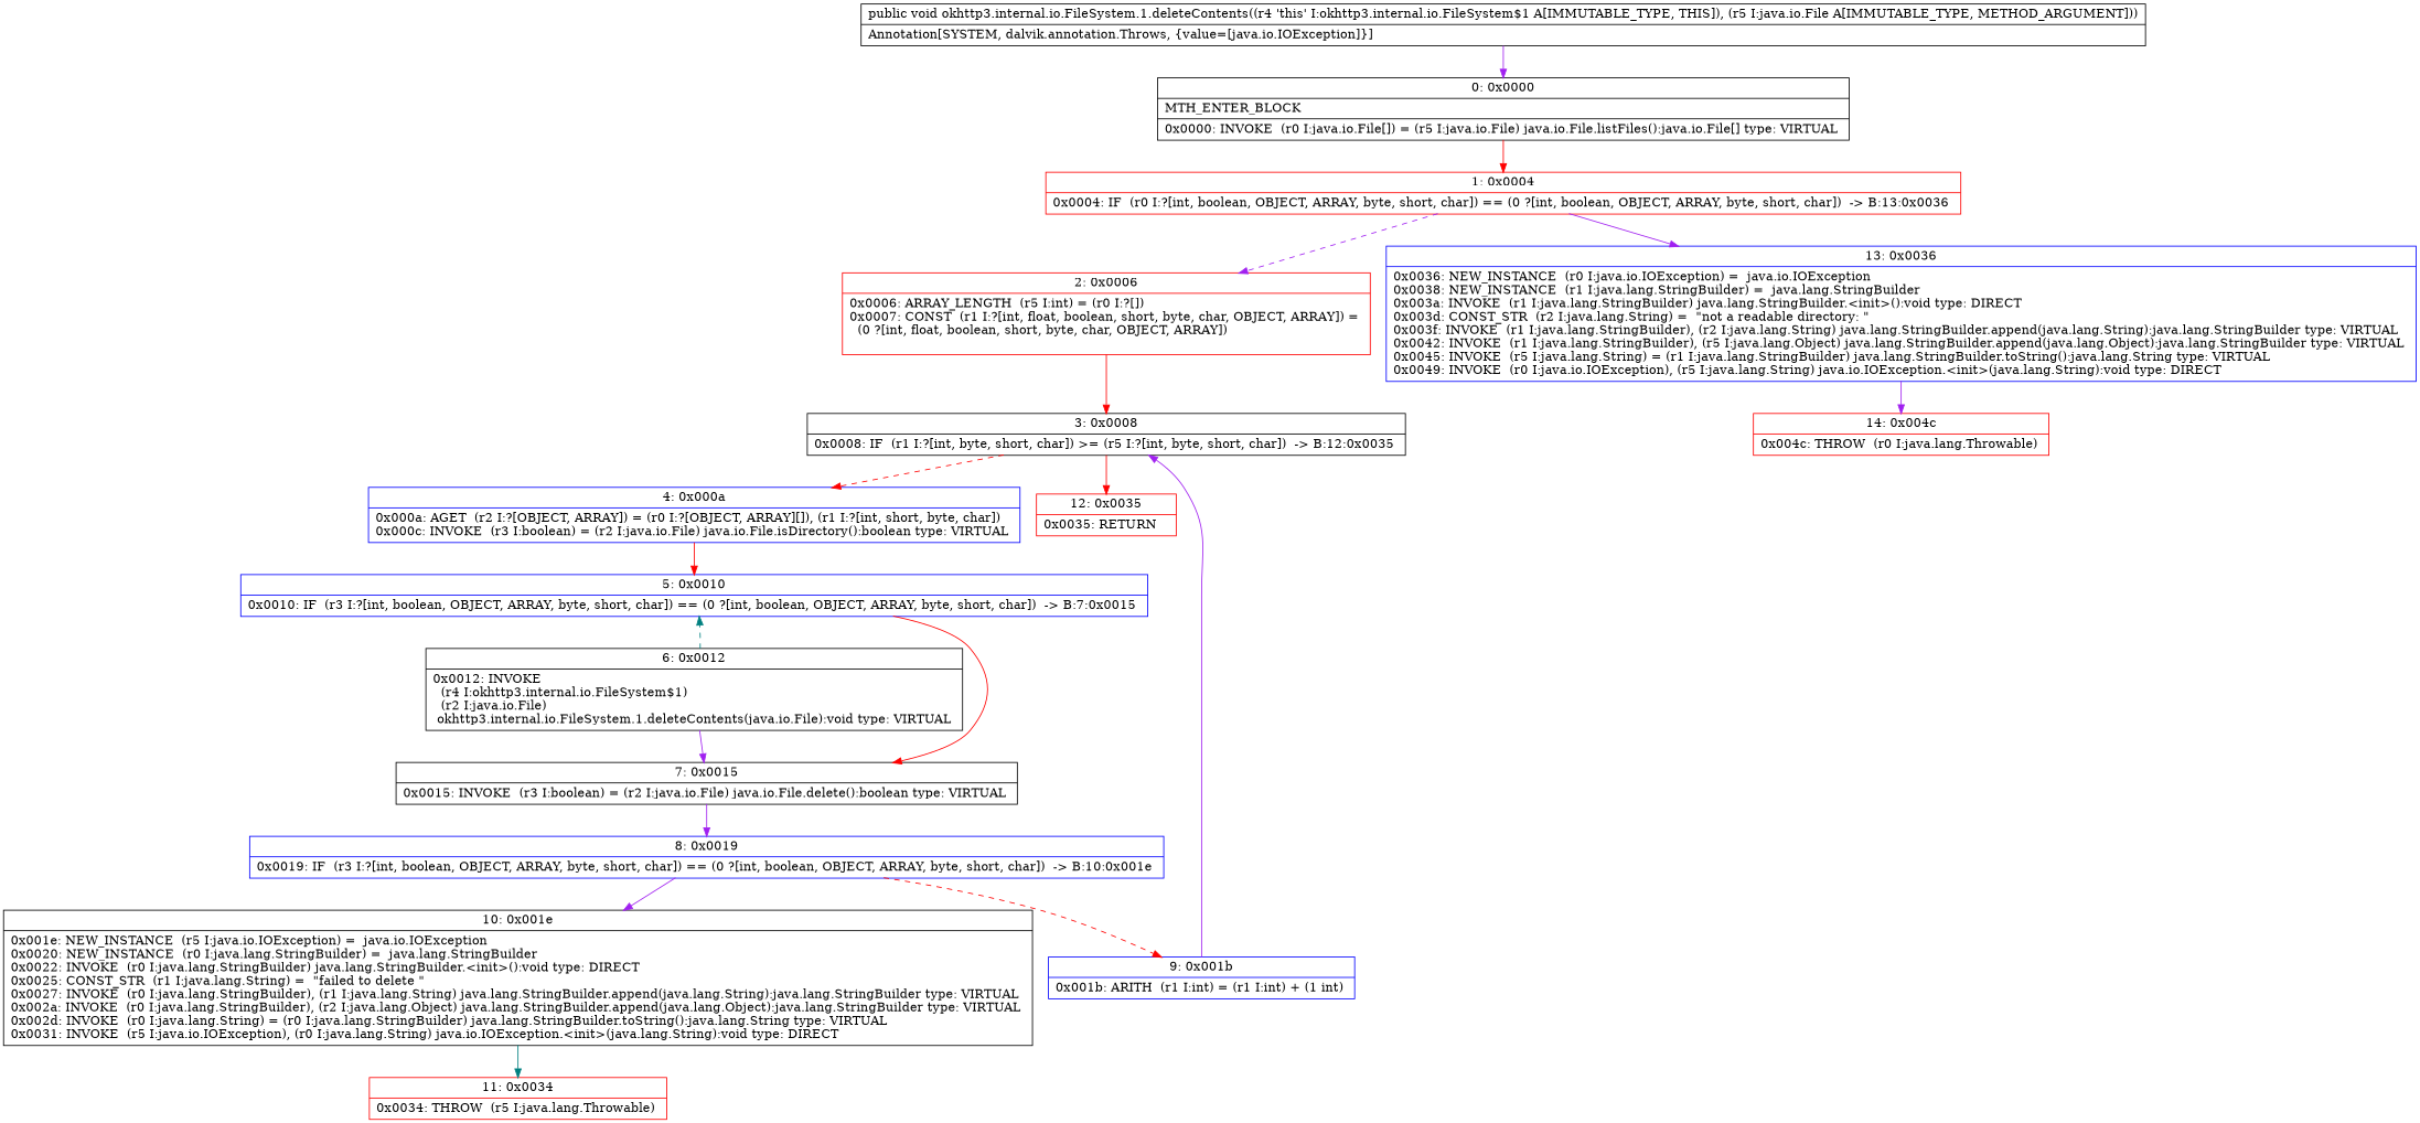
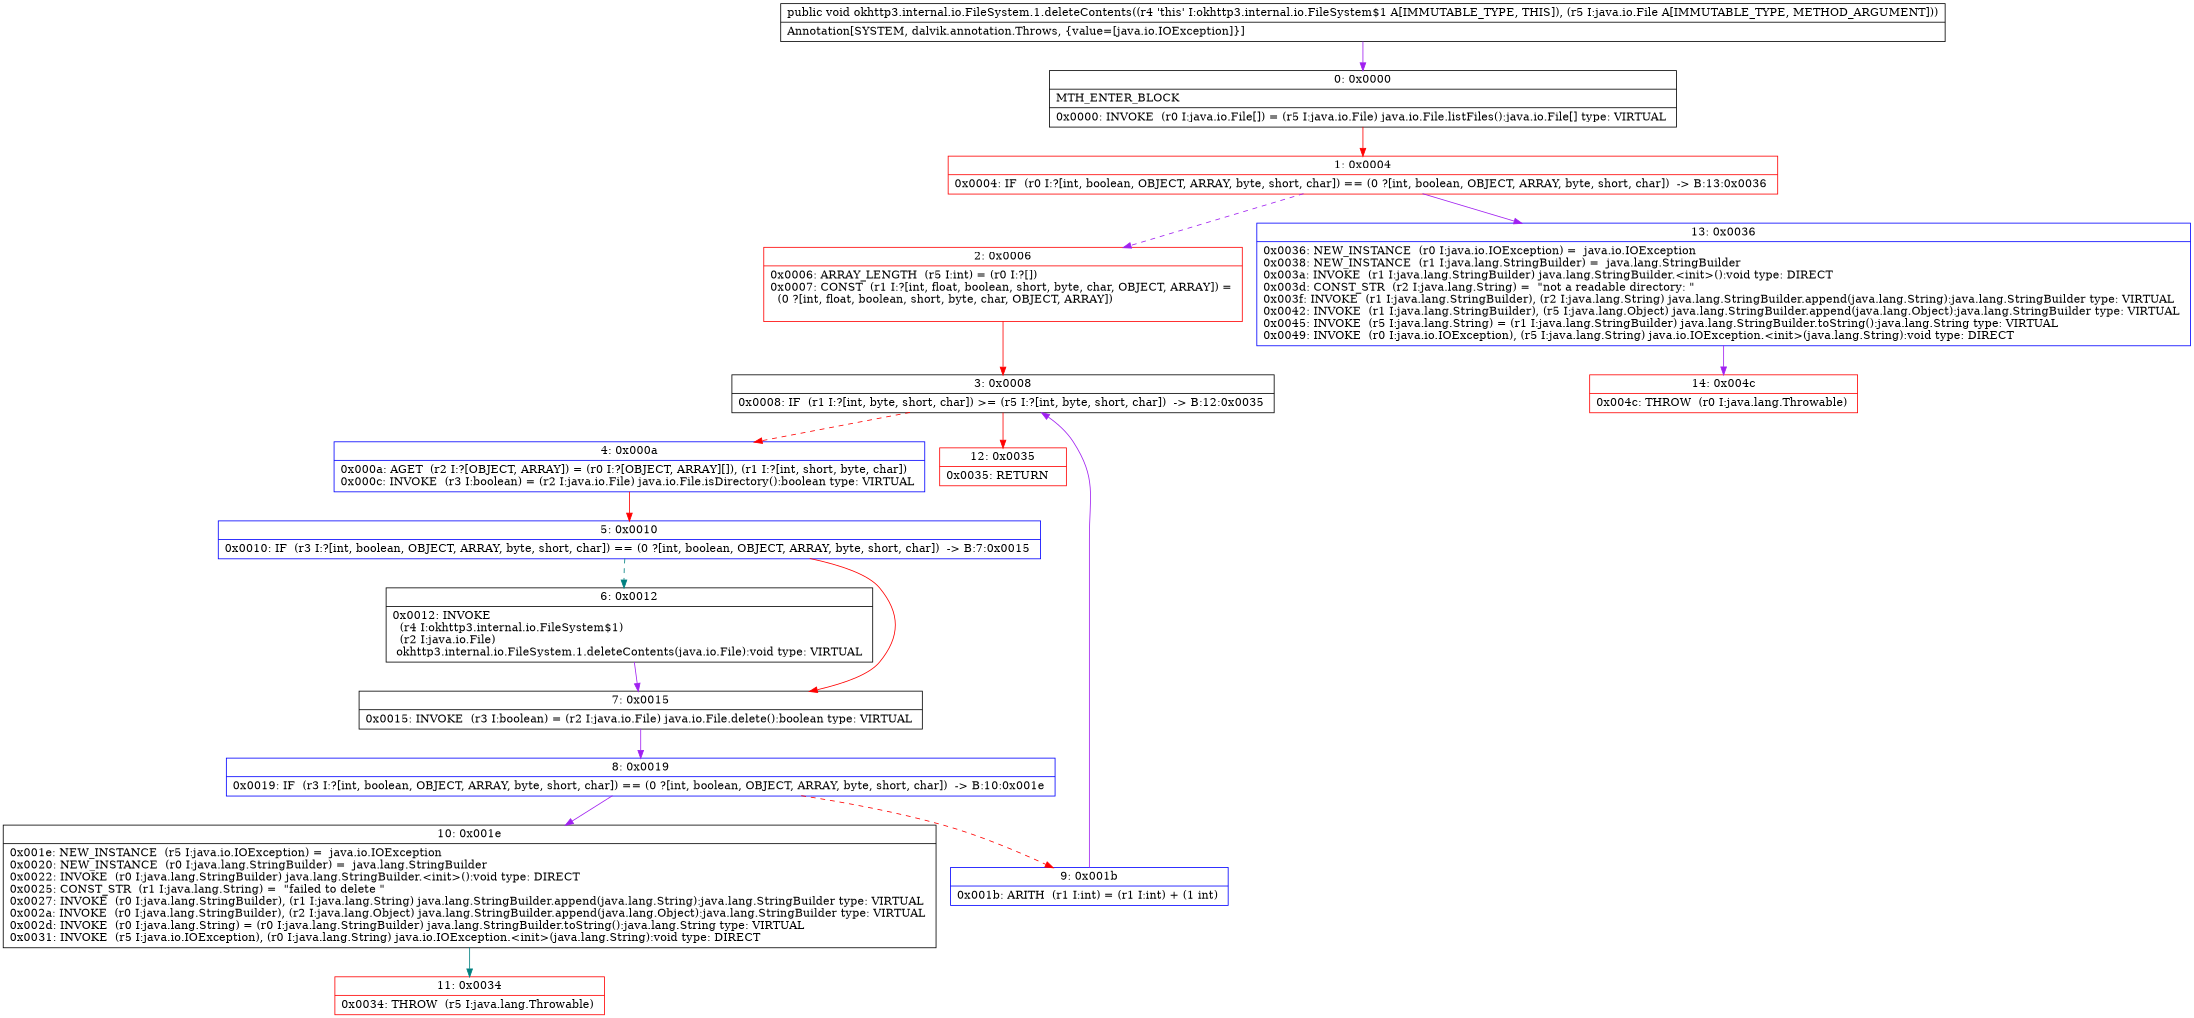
  digraph {
    node [color=black shape=record]
    edge [color=purple]
    n1 [label="{0\:\ 0x0000|MTH_ENTER_BLOCK\l|0x0000: INVOKE  (r0 I:java.io.File[]) = (r5 I:java.io.File) java.io.File.listFiles():java.io.File[] type: VIRTUAL \l}"]
    n2 [color=red label="{1\:\ 0x0004|0x0004: IF  (r0 I:?[int, boolean, OBJECT, ARRAY, byte, short, char]) == (0 ?[int, boolean, OBJECT, ARRAY, byte, short, char])  \-\> B:13:0x0036 \l}"]
    n3 [color=red label="{2\:\ 0x0006|0x0006: ARRAY_LENGTH  (r5 I:int) = (r0 I:?[]) \l0x0007: CONST  (r1 I:?[int, float, boolean, short, byte, char, OBJECT, ARRAY]) = \l  (0 ?[int, float, boolean, short, byte, char, OBJECT, ARRAY])\l \l}"]
    n4 [color=blue label="{13\:\ 0x0036|0x0036: NEW_INSTANCE  (r0 I:java.io.IOException) =  java.io.IOException \l0x0038: NEW_INSTANCE  (r1 I:java.lang.StringBuilder) =  java.lang.StringBuilder \l0x003a: INVOKE  (r1 I:java.lang.StringBuilder) java.lang.StringBuilder.\<init\>():void type: DIRECT \l0x003d: CONST_STR  (r2 I:java.lang.String) =  \"not a readable directory: \" \l0x003f: INVOKE  (r1 I:java.lang.StringBuilder), (r2 I:java.lang.String) java.lang.StringBuilder.append(java.lang.String):java.lang.StringBuilder type: VIRTUAL \l0x0042: INVOKE  (r1 I:java.lang.StringBuilder), (r5 I:java.lang.Object) java.lang.StringBuilder.append(java.lang.Object):java.lang.StringBuilder type: VIRTUAL \l0x0045: INVOKE  (r5 I:java.lang.String) = (r1 I:java.lang.StringBuilder) java.lang.StringBuilder.toString():java.lang.String type: VIRTUAL \l0x0049: INVOKE  (r0 I:java.io.IOException), (r5 I:java.lang.String) java.io.IOException.\<init\>(java.lang.String):void type: DIRECT \l}"]
    n5 [label="{3\:\ 0x0008|0x0008: IF  (r1 I:?[int, byte, short, char]) \>= (r5 I:?[int, byte, short, char])  \-\> B:12:0x0035 \l}"]
    n6 [color=red label="{14\:\ 0x004c|0x004c: THROW  (r0 I:java.lang.Throwable) \l}"]
    n7 [color=blue label="{4\:\ 0x000a|0x000a: AGET  (r2 I:?[OBJECT, ARRAY]) = (r0 I:?[OBJECT, ARRAY][]), (r1 I:?[int, short, byte, char]) \l0x000c: INVOKE  (r3 I:boolean) = (r2 I:java.io.File) java.io.File.isDirectory():boolean type: VIRTUAL \l}"]
    n8 [color=red label="{12\:\ 0x0035|0x0035: RETURN   \l}"]
    n9 [color=blue label="{5\:\ 0x0010|0x0010: IF  (r3 I:?[int, boolean, OBJECT, ARRAY, byte, short, char]) == (0 ?[int, boolean, OBJECT, ARRAY, byte, short, char])  \-\> B:7:0x0015 \l}"]
    n10 [label="{6\:\ 0x0012|0x0012: INVOKE  \l  (r4 I:okhttp3.internal.io.FileSystem$1)\l  (r2 I:java.io.File)\l okhttp3.internal.io.FileSystem.1.deleteContents(java.io.File):void type: VIRTUAL \l}"]
    n11 [label="{7\:\ 0x0015|0x0015: INVOKE  (r3 I:boolean) = (r2 I:java.io.File) java.io.File.delete():boolean type: VIRTUAL \l}"]
    n12 [color=blue label="{8\:\ 0x0019|0x0019: IF  (r3 I:?[int, boolean, OBJECT, ARRAY, byte, short, char]) == (0 ?[int, boolean, OBJECT, ARRAY, byte, short, char])  \-\> B:10:0x001e \l}"]
    n13 [color=blue label="{9\:\ 0x001b|0x001b: ARITH  (r1 I:int) = (r1 I:int) + (1 int) \l}"]
    n14 [label="{10\:\ 0x001e|0x001e: NEW_INSTANCE  (r5 I:java.io.IOException) =  java.io.IOException \l0x0020: NEW_INSTANCE  (r0 I:java.lang.StringBuilder) =  java.lang.StringBuilder \l0x0022: INVOKE  (r0 I:java.lang.StringBuilder) java.lang.StringBuilder.\<init\>():void type: DIRECT \l0x0025: CONST_STR  (r1 I:java.lang.String) =  \"failed to delete \" \l0x0027: INVOKE  (r0 I:java.lang.StringBuilder), (r1 I:java.lang.String) java.lang.StringBuilder.append(java.lang.String):java.lang.StringBuilder type: VIRTUAL \l0x002a: INVOKE  (r0 I:java.lang.StringBuilder), (r2 I:java.lang.Object) java.lang.StringBuilder.append(java.lang.Object):java.lang.StringBuilder type: VIRTUAL \l0x002d: INVOKE  (r0 I:java.lang.String) = (r0 I:java.lang.StringBuilder) java.lang.StringBuilder.toString():java.lang.String type: VIRTUAL \l0x0031: INVOKE  (r5 I:java.io.IOException), (r0 I:java.lang.String) java.io.IOException.\<init\>(java.lang.String):void type: DIRECT \l}"]
    n15 [color=red label="{11\:\ 0x0034|0x0034: THROW  (r5 I:java.lang.Throwable) \l}"]
    n16 [label="{public void okhttp3.internal.io.FileSystem.1.deleteContents((r4 'this' I:okhttp3.internal.io.FileSystem$1 A[IMMUTABLE_TYPE, THIS]), (r5 I:java.io.File A[IMMUTABLE_TYPE, METHOD_ARGUMENT]))  | Annotation[SYSTEM, dalvik.annotation.Throws, \{value=[java.io.IOException]\}]\l}"]
    n1 -> n2 [color=red]
    n2 -> n3 [style=dashed]
    n2 -> n4
    n3 -> n5 [color=red]
    n4 -> n6
    n5 -> n7 [color=red style=dashed]
    n5 -> n8 [color=red]
    n7 -> n9 [color=red]
-   n10 -> n9 [color=teal style=dashed]
+   n9 -> n10 [color=teal style=dashed]
    n9 -> n11 [color=red]
    n10 -> n11
    n11 -> n12
    n12 -> n13 [color=red style=dashed]
    n12 -> n14
    n13 -> n5
    n14 -> n15 [color=teal]
    n16 -> n1
  }
